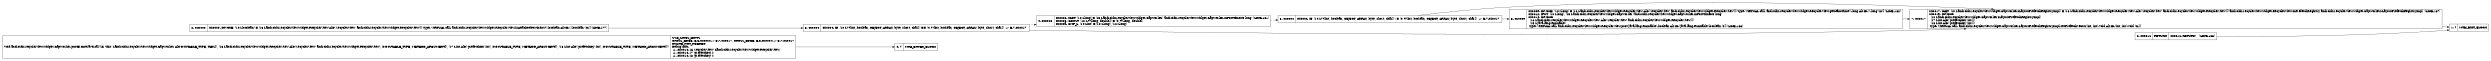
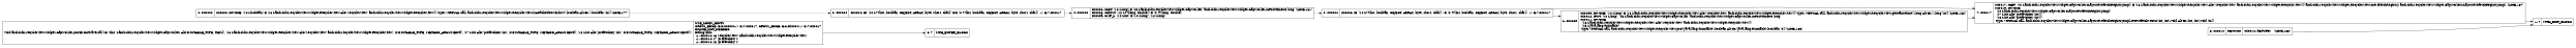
  digraph {
    rankdir=LR
    node [shape=record]
    n1 [label="{0\:\ ?|MTH_ENTER_BLOCK\l}"]
    n2 [label="{2\:\ 0x0000|0x0000: INVOKE  (r0 I:boolean) = (r6 I:androidx.recyclerview.widget.RecyclerView A[D('recyclerView' androidx.recyclerview.widget.RecyclerView)]) type: VIRTUAL call: androidx.recyclerview.widget.RecyclerView.isAttachedToWindow():boolean A[MD:():boolean (m)] (LINE:177)\l}"]
    n3 [label="{3\:\ 0x0004|0x0004: IF  (r0 I:??[int, boolean, OBJECT, ARRAY, byte, short, char]) == (0 ??[int, boolean, OBJECT, ARRAY, byte, short, char])  \-\> B:7:0x0017 \l}"]
    n4 [label="{4\:\ 0x0006|0x0006: IGET  (r0 I:long) = (r5 I:androidx.recyclerview.widget.GapWorker) androidx.recyclerview.widget.GapWorker.mPostTimeNs long  (LINE:181)\l0x0008: CONST  (r2 I:??[long, double]) = (0 ??[long, double]) \l0x000a: CMP_L  (r4 I:int) = (r0 I:long), (r2 I:long) \l}"]
    n5 [label="{7\:\ 0x0017|0x0017: IGET  (r0 I:androidx.recyclerview.widget.GapWorker$LayoutPrefetchRegistryImpl) = (r6 I:androidx.recyclerview.widget.RecyclerView A[D('recyclerView' androidx.recyclerview.widget.RecyclerView)]) androidx.recyclerview.widget.RecyclerView.mPrefetchRegistry androidx.recyclerview.widget.GapWorker$LayoutPrefetchRegistryImpl  (LINE:187)\l0x0019: INVOKE  \l  (r0 I:androidx.recyclerview.widget.GapWorker$LayoutPrefetchRegistryImpl)\l  (r7 I:int A[D('prefetchDx' int)])\l  (r8 I:int A[D('prefetchDy' int)])\l type: VIRTUAL call: androidx.recyclerview.widget.GapWorker.LayoutPrefetchRegistryImpl.setPrefetchVector(int, int):void A[MD:(int, int):void (m)]\l}"]
    n6 [label="{5\:\ 0x000c|0x000c: IF  (r4 I:??[int, boolean, OBJECT, ARRAY, byte, short, char]) != (0 ??[int, boolean, OBJECT, ARRAY, byte, short, char])  \-\> B:7:0x0017 \l}"]
    n7 [label="{1\:\ ?|MTH_EXIT_BLOCK\l}"]
-   n8 [label="{6\:\ 0x000e|0x000e: INVOKE  (r0 I:long) = (r6 I:androidx.recyclerview.widget.RecyclerView A[D('recyclerView' androidx.recyclerview.widget.RecyclerView)]) type: VIRTUAL call: androidx.recyclerview.widget.RecyclerView.getNanoTime():long A[MD:():long (m)] (LINE:182)\l0x0012: IPUT  (r0 I:long), (r5 I:androidx.recyclerview.widget.GapWorker) androidx.recyclerview.widget.GapWorker.mPostTimeNs long \l0x0014: INVOKE  \l  (r6 I:androidx.recyclerview.widget.RecyclerView A[D('recyclerView' androidx.recyclerview.widget.RecyclerView)])\l  (r5 I:java.lang.Runnable)\l type: VIRTUAL call: androidx.recyclerview.widget.RecyclerView.post(java.lang.Runnable):boolean A[MD:(java.lang.Runnable):boolean (s)] (LINE:183)\l}"]
+   n8 [label="{6\:\ 0x000e|0x000e: INVOKE  (r0 I:long) = (r6 I:androidx.recyclerview.widget.RecyclerView A[D('recyclerView' androidx.recyclerview.widget.RecyclerView)]) type: VIRTUAL call: androidx.recyclerview.widget.RecyclerView.getNanoTime():long A[MD:():long (m)] (LINE:182)\l0x0012: IPUT  (r0 I:long), (r5 I:androidx.recyclerview.widget.GapWorker) androidx.recyclerview.widget.GapWorker.mPostTimeNs long \l0x0011: INVOKE  \l  (r6 I:androidx.recyclerview.widget.RecyclerView A[D('recyclerView' androidx.recyclerview.widget.RecyclerView)])\l  (r5 I:java.lang.Runnable)\l type: VIRTUAL call: androidx.recyclerview.widget.RecyclerView.post(java.lang.Runnable):boolean A[MD:(java.lang.Runnable):boolean (s)] (LINE:183)\l}"]
    n9 [label="{8\:\ 0x001c|RETURN\l|0x001c: RETURN    (LINE:188)\l}"]
    n10 [label="{void androidx.recyclerview.widget.GapWorker.postFromTraversal((r5 'this' I:androidx.recyclerview.widget.GapWorker A[IMMUTABLE_TYPE, THIS]), (r6 I:androidx.recyclerview.widget.RecyclerView A[D('recyclerView' androidx.recyclerview.widget.RecyclerView), IMMUTABLE_TYPE, METHOD_ARGUMENT]), (r7 I:int A[D('prefetchDx' int), IMMUTABLE_TYPE, METHOD_ARGUMENT]), (r8 I:int A[D('prefetchDy' int), IMMUTABLE_TYPE, METHOD_ARGUMENT]))  | USE_LINES_HINTS\lCROSS_EDGE: B:5:0x000c \-\> B:7:0x0017, CROSS_EDGE: B:3:0x0004 \-\> B:7:0x0017\lINLINE_NOT_NEEDED\lDebug Info:\l  \-1 \-0x001c: r6 'recyclerView' Landroidx\/recyclerview\/widget\/RecyclerView;\l  \-1 \-0x001c: r7 'prefetchDx' I\l  \-1 \-0x001c: r8 'prefetchDy' I\l}"]
-   n2 -> n3
+   n2 -> n3 [style=dashed]
    n3 -> n4 [style=dashed]
-   n3 -> n5
    n4 -> n6 [style=dashed]
    n5 -> n7
    n6 -> n5
    n6 -> n8 [style=solid]
    n8 -> n5
    n9 -> n7
    n10 -> n1
  }
